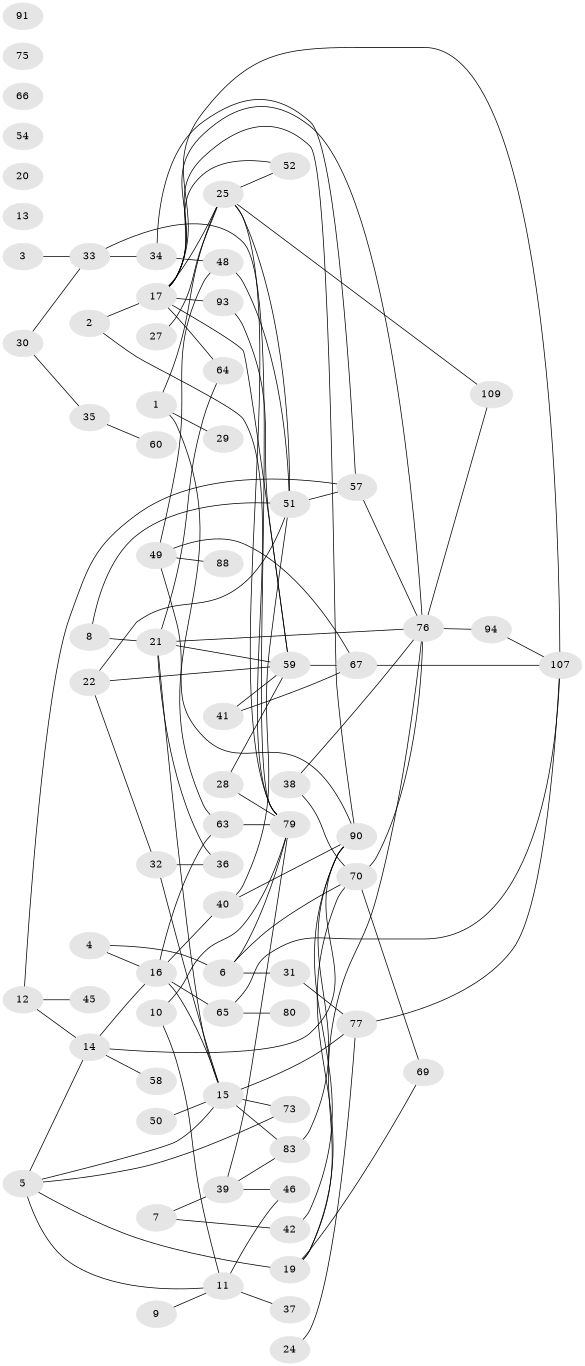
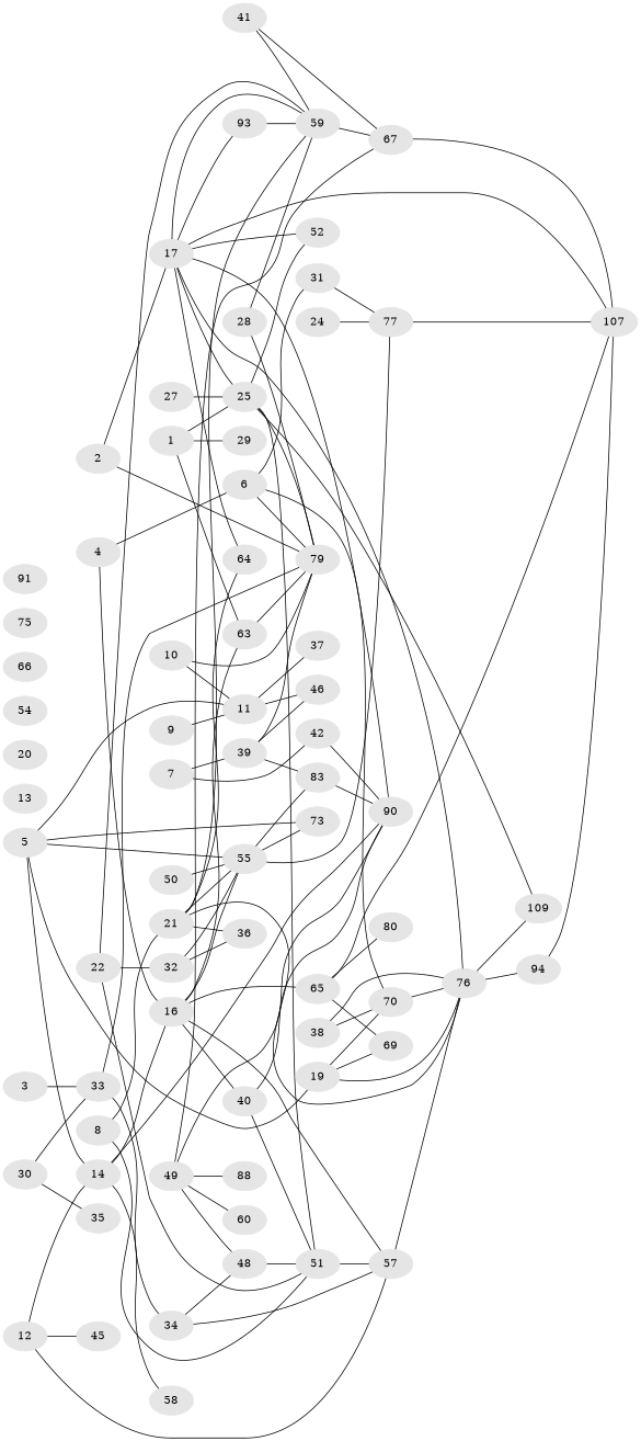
  graph {
    rankdir=LR
    node [color=gray90 style=filled]
    1 [super="+87"]
    25 [super="+62"]
    29
    63
    79 [super="+89"]
    51 [super="+104"]
    52
    109
    17 [super="+82"]
    90 [super="+93"]
    n11 [label=93]
    59 [super="+91"]
    64
    76 [super="+108"]
    107
    2
    33 [super="+61"]
    34 [super="+72"]
    3
    6 [super="+18"]
    31
    70
    4
    16 [super="+86"]
-   55 [super="+84" label=15]
+   55 [super="+84"]
    57 [super="+110"]
    40
    65 [super="+97"]
    5 [super="+103"]
    11 [super="+95"]
    14 [super="+43"]
    19 [super="+98"]
    73
    37 [super="+100"]
    46 [super="+71"]
    58
    69
    77 [super="+85"]
    83
    7 [super="+49"]
    39 [super="+56"]
    42 [super="+105"]
    8 [super="+92"]
    21 [super="+96"]
    36
    9 [super="+27"]
    10 [super="+68"]
    12
    45 [super="+74"]
    13
    80
    67 [super="+78"]
    94
    20
    22 [super="+26"]
    32 [super="+101"]
    n57 [label=27]
    24
    28
    30
    35
    48 [super="+106"]
    38
    41
    n65 [label=49 super="+99"]
    60
    88
    50
    54
    66
    75 [super="+102"]
    n72 [label=91]
    1 -- 25
    1 -- 29
    1 -- 63
    25 -- 79
    25 -- 51
    25 -- 52
    25 -- 109
    63 -- 79
    51 -- 57
    17 -- 25
    17 -- 52
    17 -- 90
    17 -- n11
    17 -- 59
    17 -- 64
    17 -- 76
    17 -- 107
    n11 -- 59
    59 -- 67
    76 -- 109
    76 -- 94
    2 -- 79
    2 -- 17
    33 -- 79
    33 -- 34
    34 -- 57
    34 -- 48
    3 -- 33
    6 -- 79
    6 -- 31
    6 -- 70
    31 -- 77
    70 -- 76
    4 -- 6
    4 -- 16
    16 -- 63
    16 -- 55
+   16 -- 57
    16 -- 40
    16 -- 65
    55 -- 73
    55 -- 77
    55 -- 83
    57 -- 76
    40 -- 51
    40 -- 90
    65 -- 107
-   70 -- 69
+   65 -- 69
    65 -- 80
    5 -- 55
    5 -- 11
    5 -- 14
    5 -- 19
    5 -- 73
    11 -- 37
    11 -- 46
    14 -- 90
    14 -- 16
    14 -- 58
    19 -- 76
    19 -- 70
    19 -- 69
    77 -- 107
    83 -- 90
    7 -- 39
    7 -- 42
    39 -- 79
    39 -- 46
    39 -- 83
    42 -- 90
    8 -- 51
    8 -- 21
    21 -- 59
    21 -- 64
    21 -- 76
    21 -- 55
    21 -- 36
    9 -- 11
    10 -- 79
    10 -- 11
    12 -- 57
    12 -- 14
    12 -- 45
    67 -- 107
    94 -- 107
    22 -- 51
    22 -- 59
    22 -- 32
    32 -- 55
    32 -- 36
    n57 -- 25
    24 -- 77
    28 -- 79
    28 -- 59
    30 -- 33
    30 -- 35
    48 -- 51
    38 -- 76
    38 -- 70
    41 -- 59
    41 -- 67
    n65 -- 90
    n65 -- 67
    n65 -- 48
-   35 -- 60
+   n65 -- 60
    n65 -- 88
    50 -- 55
  }
